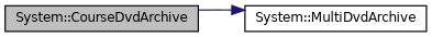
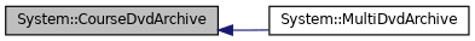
  digraph {
    rankdir=LR
    fontname="DejaVu Sans"
    node [color=black fontname="DejaVu Sans" fontsize=10 shape=record style=filled]
    n1 [fillcolor=grey75 fontcolor=black height=0.2 label="System::CourseDvdArchive" width=0.4]
    n2 [fillcolor=white height=0.2 label="System::MultiDvdArchive" width=0.4]
-   n2 -> n1 [color=midnightblue dir=back fontname="DejaVu Sans" fontsize=10 labelfontname=FreeMono labelfontsize=10 style=solid]
+   n1 -> n2 [color=midnightblue dir=back fontname="DejaVu Sans" fontsize=10 labelfontname=FreeMono labelfontsize=10 style=solid]
  }
